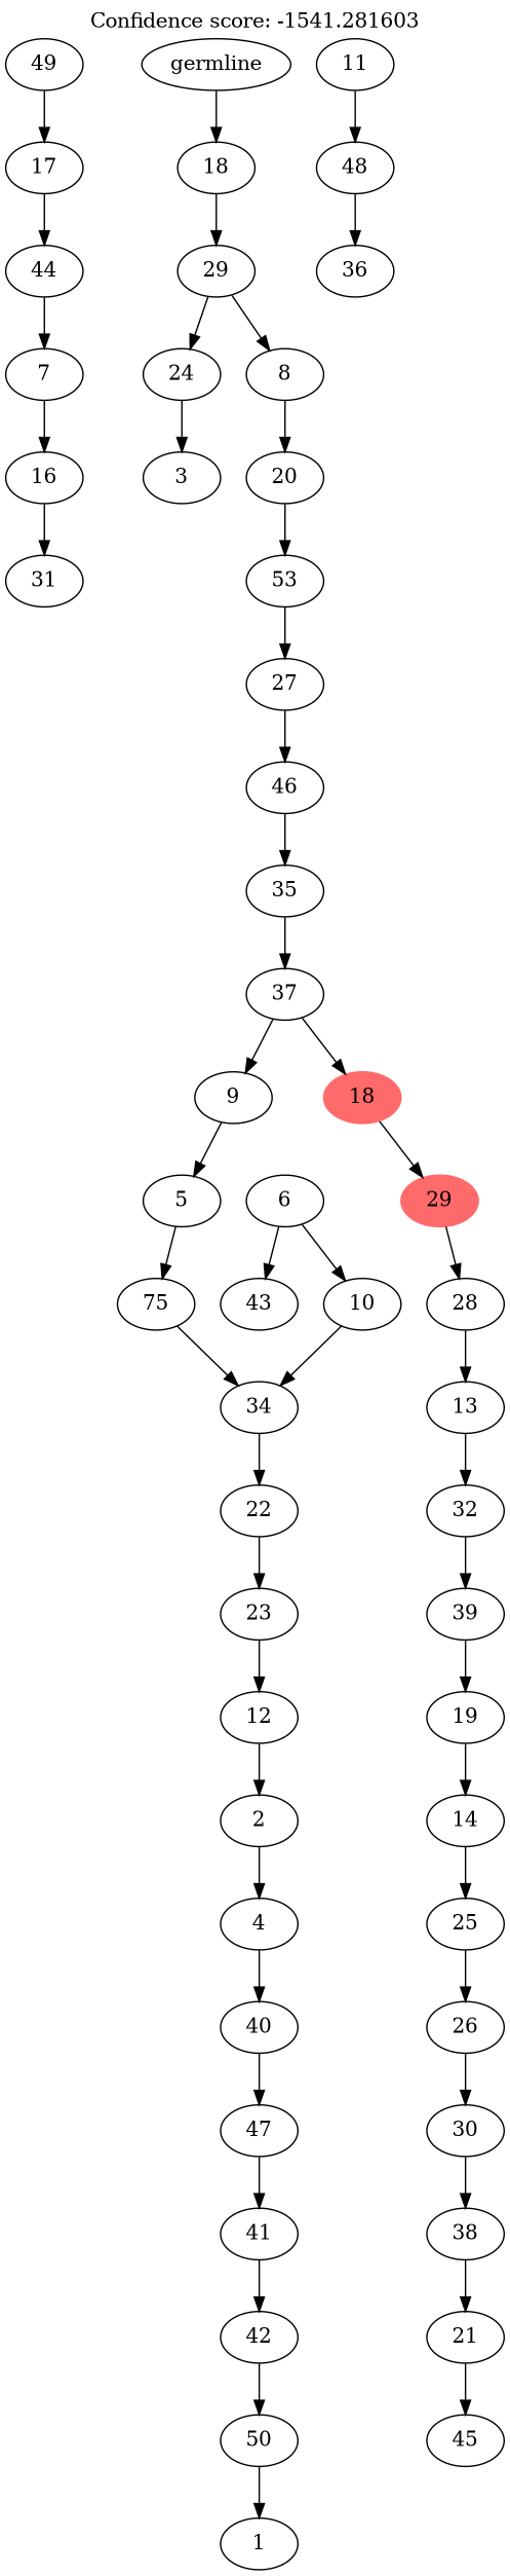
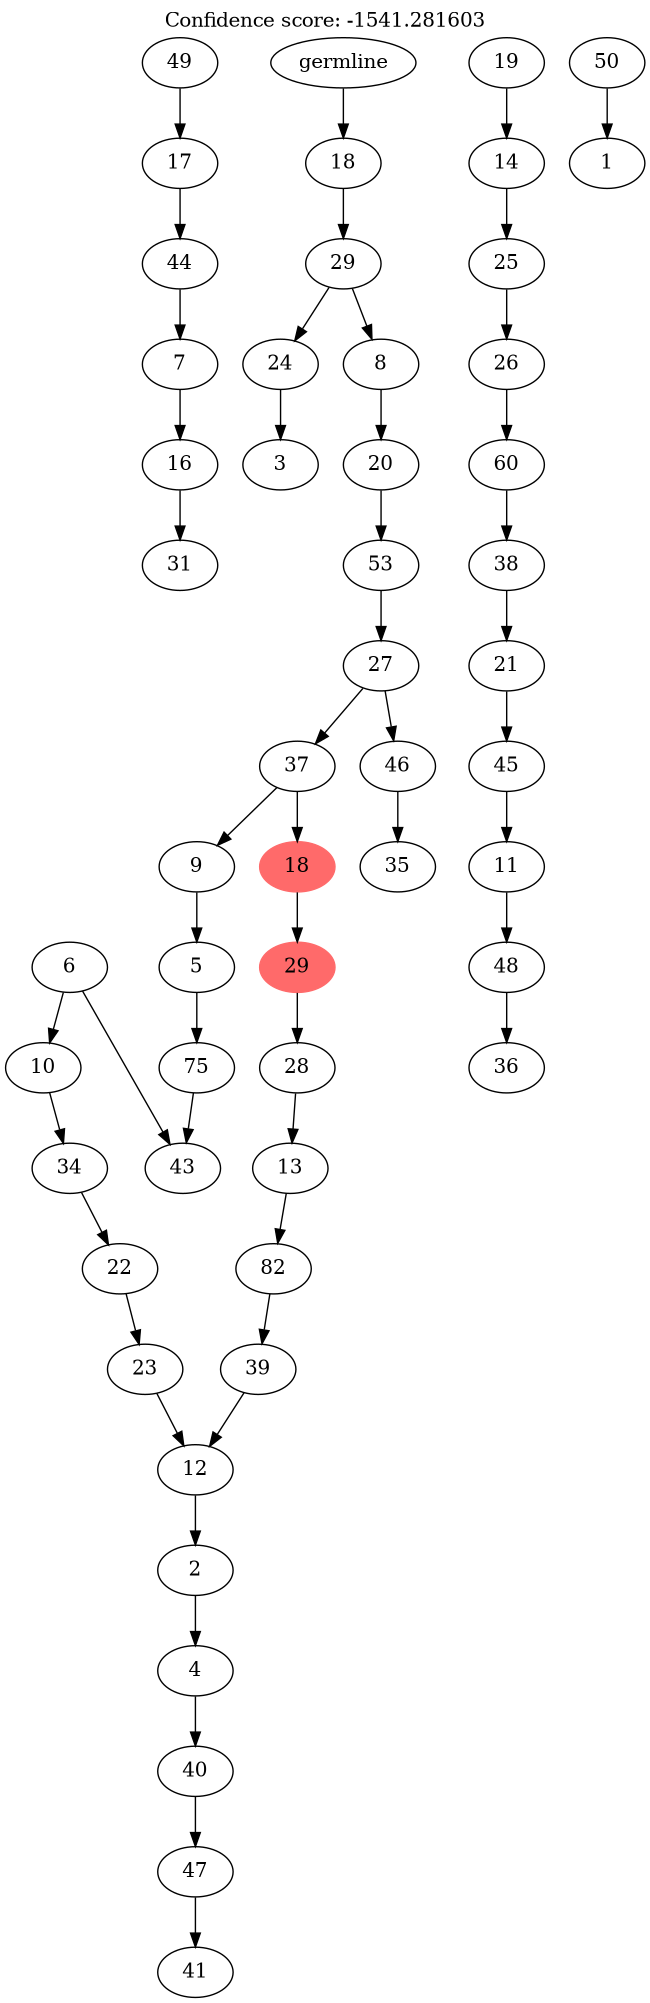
  digraph {
    label="Confidence score: -1541.281603"
    labelloc=t
    n1 [label=16]
    n2 [label=31]
    n3 [label=7]
    n4 [label=44]
    n5 [label=17]
    n6 [label=49]
    n7 [label=3]
    n8 [label=24]
    n9 [label=48]
    n10 [label=36]
    n11 [label=11]
    n12 [label=45]
    n13 [label=21]
    n14 [label=38]
-   n15 [label=30]
+   n15 [label=60]
    n16 [label=26]
    n17 [label=25]
    n18 [label=14]
    n19 [label=19]
    n20 [label=39]
-   n21 [label=32]
+   n21 [label=82]
    n22 [label=13]
    n23 [label=28]
    n24 [color=indianred1 label=29 style=filled]
    n25 [color=indianred1 label=18 style=filled]
    n26 [label=50]
    n27 [label=1]
-   n28 [label=42]
    n29 [label=41]
    n30 [label=47]
    n31 [label=40]
    n32 [label=4]
    n33 [label=2]
    n34 [label=12]
    n35 [label=23]
    n36 [label=22]
    n37 [label=34]
    n38 [label=10]
    n39 [label=6]
    n40 [label=43]
    n41 [label=75]
    n42 [label=5]
    n43 [label=9]
    n44 [label=37]
    n45 [label=35]
    n46 [label=46]
    n47 [label=27]
    n48 [label=53]
    n49 [label=20]
    n50 [label=8]
    n51 [label=29]
    n52 [label=18]
    n53 [label=germline]
    n1 -> n2
    n3 -> n1
    n4 -> n3
    n5 -> n4
    n6 -> n5
    n8 -> n7
    n9 -> n10
    n11 -> n9
+   n12 -> n11
    n13 -> n12
    n14 -> n13
    n15 -> n14
    n16 -> n15
    n17 -> n16
    n18 -> n17
    n19 -> n18
-   n20 -> n19
+   n20 -> n34
    n21 -> n20
    n22 -> n21
    n23 -> n22
    n24 -> n23
    n25 -> n24
    n26 -> n27
-   n28 -> n26
-   n29 -> n28
    n30 -> n29
    n31 -> n30
    n32 -> n31
    n33 -> n32
    n34 -> n33
    n35 -> n34
    n36 -> n35
    n37 -> n36
    n38 -> n37
    n39 -> n38
    n39 -> n40
-   n41 -> n37
+   n41 -> n40
    n42 -> n41
    n43 -> n42
    n44 -> n25
    n44 -> n43
-   n45 -> n44
+   n47 -> n44
    n46 -> n45
    n47 -> n46
    n48 -> n47
    n49 -> n48
    n50 -> n49
    n51 -> n8
    n51 -> n50
    n52 -> n51
    n53 -> n52
  }
